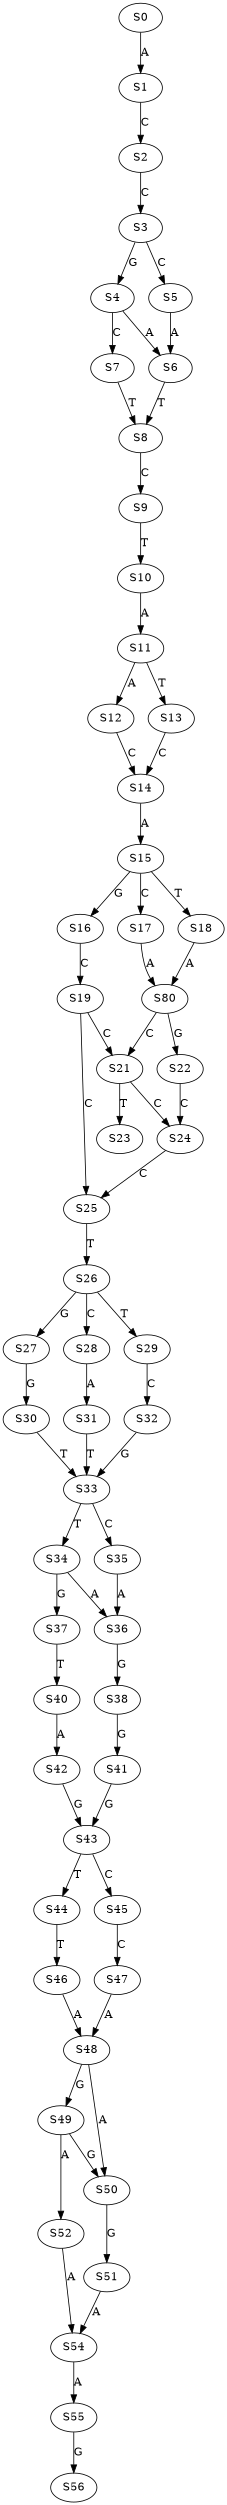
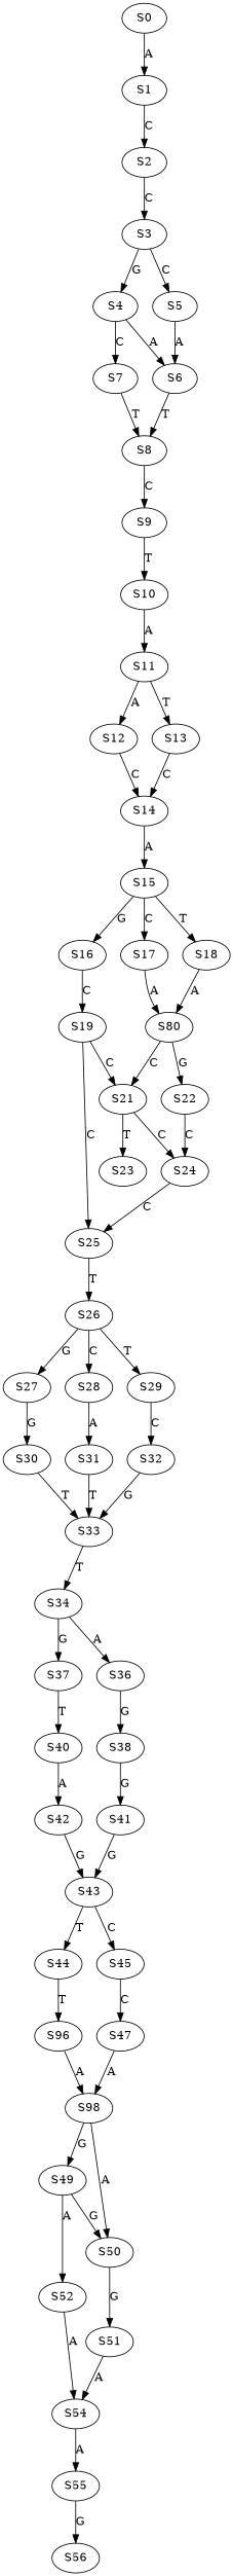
  strict digraph {
    S0
    S1
    S2
    S3
    S4
    S5
    S6
    S7
    S8
    S9
    S10
    S11
    S12
    S13
    S14
    S15
    S16
    S17
    S18
    S19
    n21 [label=S80]
    S21
    S25
    S22
    S23
    S24
    S26
    S27
    S28
    S29
    S30
    S31
    S32
    S33
    S34
-   S35
    S36
    S37
    S38
    S40
    S41
    S42
    S43
    S44
    S45
-   S46
+   S46 [label=S96]
    S47
-   S48
+   S48 [label=S98]
    S49
    S50
    S52
    S51
    S54
    S55
    S56
    S0 -> S1 [label=A]
    S1 -> S2 [label=C]
    S2 -> S3 [label=C]
    S3 -> S4 [label=G]
    S3 -> S5 [label=C]
    S4 -> S6 [label=A]
    S4 -> S7 [label=C]
    S5 -> S6 [label=A]
    S6 -> S8 [label=T]
    S7 -> S8 [label=T]
    S8 -> S9 [label=C]
    S9 -> S10 [label=T]
    S10 -> S11 [label=A]
    S11 -> S12 [label=A]
    S11 -> S13 [label=T]
    S12 -> S14 [label=C]
    S13 -> S14 [label=C]
    S14 -> S15 [label=A]
    S15 -> S16 [label=G]
    S15 -> S17 [label=C]
    S15 -> S18 [label=T]
    S16 -> S19 [label=C]
    S17 -> n21 [label=A]
    S18 -> n21 [label=A]
    S19 -> S21 [label=C]
    S19 -> S25 [label=C]
    n21 -> S21 [label=C]
    n21 -> S22 [label=G]
    S21 -> S23 [label=T]
    S21 -> S24 [label=C]
    S25 -> S26 [label=T]
    S22 -> S24 [label=C]
    S24 -> S25 [label=C]
    S26 -> S27 [label=G]
    S26 -> S28 [label=C]
    S26 -> S29 [label=T]
    S27 -> S30 [label=G]
    S28 -> S31 [label=A]
    S29 -> S32 [label=C]
    S30 -> S33 [label=T]
    S31 -> S33 [label=T]
    S32 -> S33 [label=G]
    S33 -> S34 [label=T]
-   S33 -> S35 [label=C]
    S34 -> S36 [label=A]
    S34 -> S37 [label=G]
-   S35 -> S36 [label=A]
    S36 -> S38 [label=G]
    S37 -> S40 [label=T]
    S38 -> S41 [label=G]
    S40 -> S42 [label=A]
    S41 -> S43 [label=G]
    S42 -> S43 [label=G]
    S43 -> S44 [label=T]
    S43 -> S45 [label=C]
    S44 -> S46 [label=T]
    S45 -> S47 [label=C]
    S46 -> S48 [label=A]
    S47 -> S48 [label=A]
    S48 -> S49 [label=G]
    S48 -> S50 [label=A]
    S49 -> S50 [label=G]
    S49 -> S52 [label=A]
    S50 -> S51 [label=G]
    S52 -> S54 [label=A]
    S51 -> S54 [label=A]
    S54 -> S55 [label=A]
    S55 -> S56 [label=G]
  }
